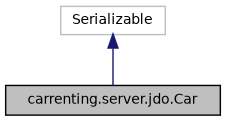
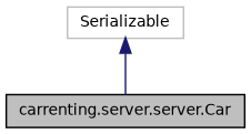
  digraph {
    node [fontname=Helvetica fontsize=10 shape=record style=filled]
-   n1 [color=black fillcolor=grey75 fontcolor=black height=0.2 label="carrenting.server.jdo.Car" width=0.4]
+   n1 [color=black fillcolor=grey75 fontcolor=black height=0.2 label="carrenting.server.server.Car" width=0.4]
    n2 [color=grey75 fillcolor=white height=0.2 label=Serializable width=0.4]
    n2 -> n1 [color=midnightblue dir=back fontname=Helvetica fontsize=10 labelfontname=Helvetica labelfontsize=10 style=solid]
  }
